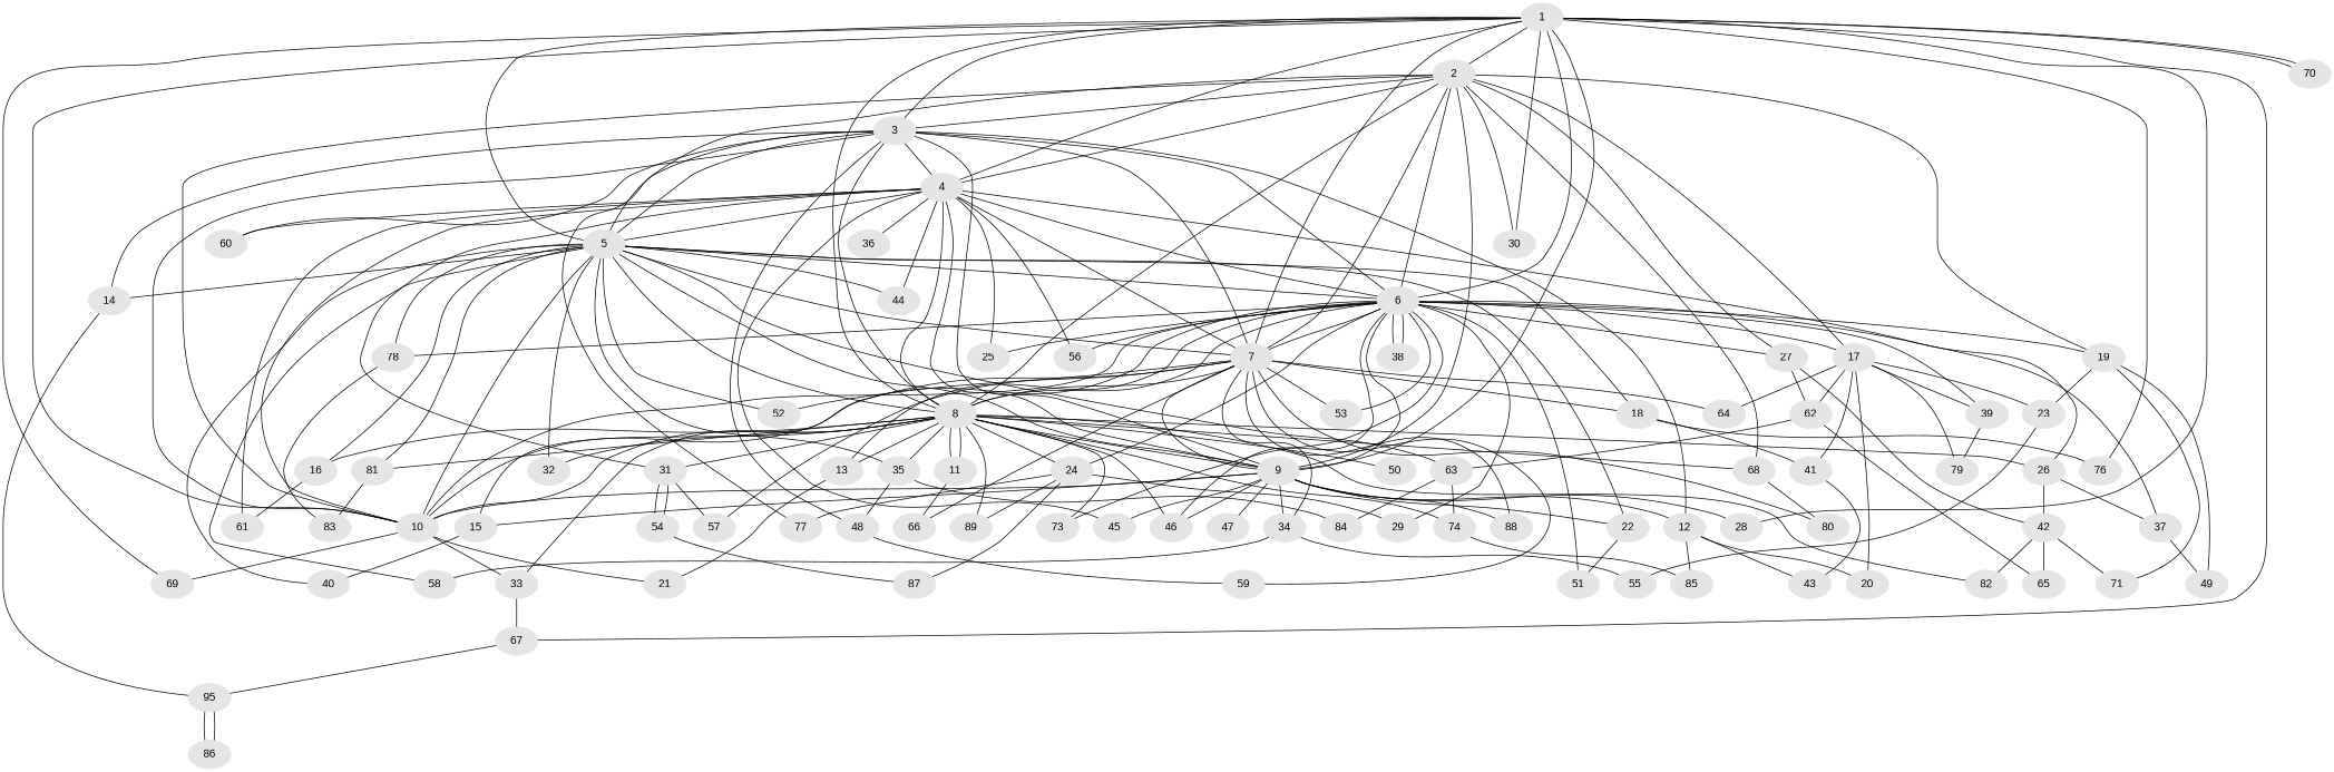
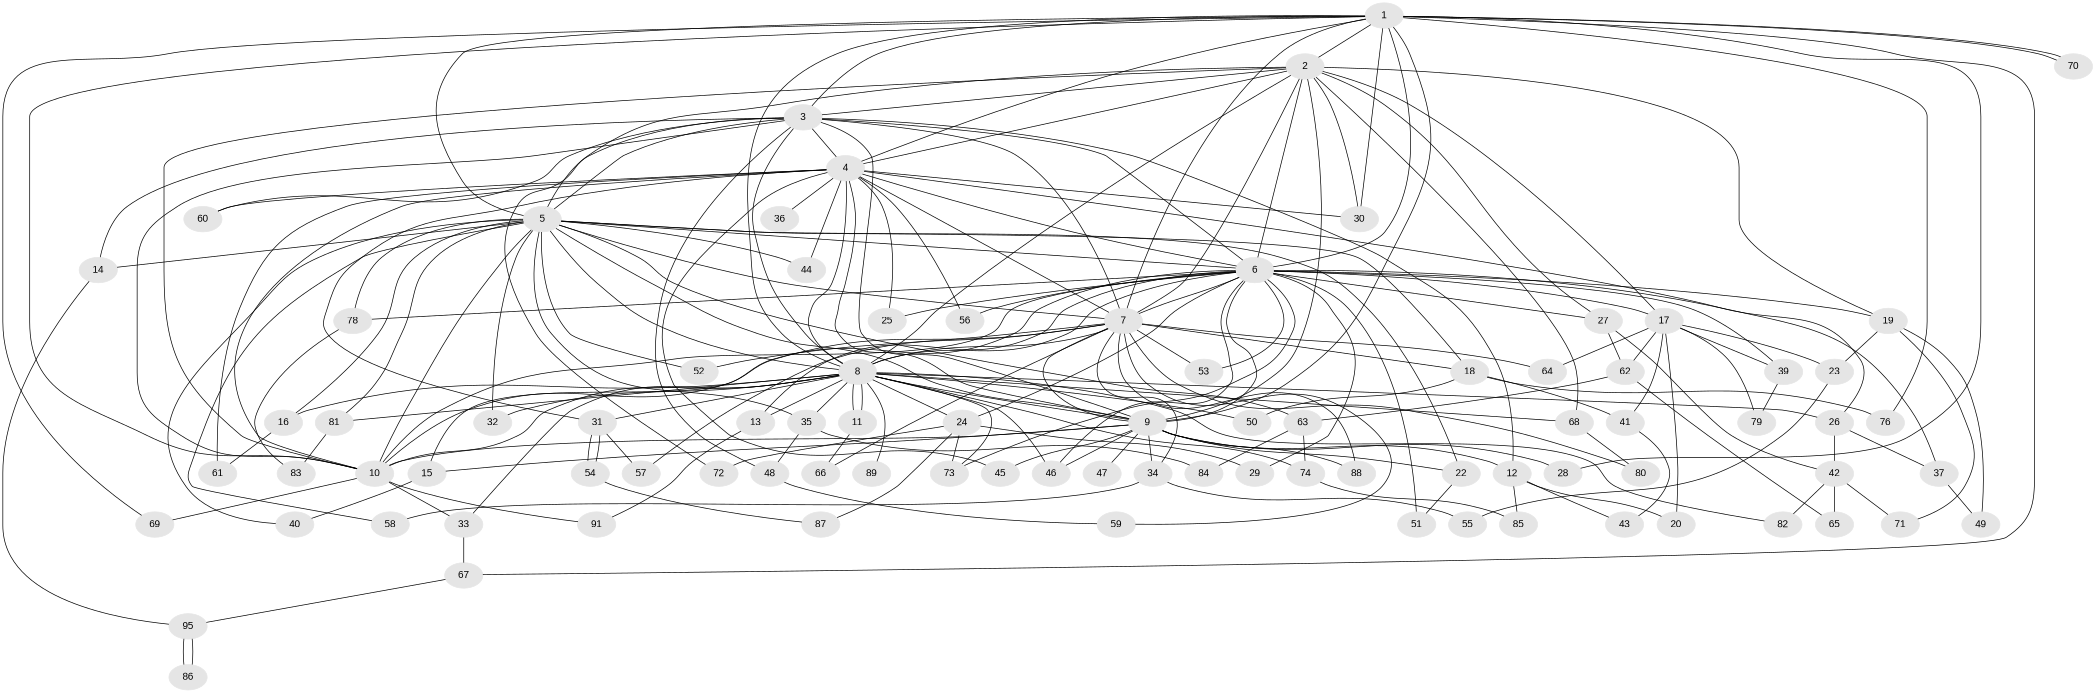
  graph {
    fontname="Liberation Sans"
    node [color=gray90 fontname="Liberation Sans" style=filled]
    edge [fontname="Liberation Sans"]
    1
    2
    3
    4
    5
    6
    7
    8
    9
    10
    28
    30
    67
    69
    70
    76
    17
    19
    27
    68
    12
    14
    48
    60
-   72 [label=77]
+   72
    25
    26
    31
    36
    44
    45
    56
    61
    16
    18
    22
    32
    35
    40
    52
    58
    63
    78
    81
    13
    15
    24
    29
    37
-   38
    39
    46
    51
    53
    73
    34
    57
    59
    64
    66
    80
    88
    11
    33
    50
    74
    82
    89
    47
-   21
+   21 [label=91]
    n71 [label=95]
    20
    23
    41
    62
    79
    49
    71
    42
    43
    85
    54
    84
    83
    87
    55
    86
    65
    1 -- 2
    1 -- 3
    1 -- 4
    1 -- 5
    1 -- 6
    1 -- 7
    1 -- 8
    1 -- 9
    1 -- 10
    1 -- 28
    1 -- 30
    1 -- 67
    1 -- 69
    1 -- 70
    1 -- 70
    1 -- 76
    2 -- 3
    2 -- 4
    2 -- 5
    2 -- 6
    2 -- 7
    2 -- 8
    2 -- 9
    2 -- 10
    2 -- 30
    2 -- 17
    2 -- 19
    2 -- 27
    2 -- 68
    3 -- 4
    3 -- 5
    3 -- 6
    3 -- 7
    3 -- 8
    3 -- 9
    3 -- 10
    3 -- 12
    3 -- 14
    3 -- 48
    3 -- 60
    3 -- 72
-   4 -- 5
+   4 -- 30
    4 -- 6
    4 -- 7
    4 -- 8
    4 -- 9
    4 -- 10
    4 -- 60
    4 -- 25
    4 -- 26
    4 -- 31
    4 -- 36
    4 -- 44
    4 -- 45
    4 -- 56
    4 -- 61
    5 -- 6
    5 -- 7
    5 -- 8
    5 -- 9
    5 -- 10
    5 -- 14
    5 -- 44
    5 -- 16
    5 -- 18
    5 -- 22
    5 -- 32
    5 -- 35
    5 -- 40
    5 -- 52
    5 -- 58
    5 -- 63
    5 -- 78
    5 -- 81
    6 -- 7
    6 -- 8
    6 -- 9
    6 -- 10
    6 -- 17
    6 -- 19
    6 -- 27
    6 -- 25
    6 -- 56
    6 -- 78
    6 -- 13
    6 -- 15
    6 -- 24
    6 -- 29
    6 -- 37
-   6 -- 38
-   6 -- 38
    6 -- 39
    6 -- 46
    6 -- 51
    6 -- 53
    6 -- 73
    7 -- 8
    7 -- 9
    7 -- 10
    7 -- 18
    7 -- 52
    7 -- 53
    7 -- 34
    7 -- 57
    7 -- 59
    7 -- 64
    7 -- 66
    7 -- 80
    7 -- 88
    8 -- 9
    8 -- 10
    8 -- 68
    8 -- 26
    8 -- 31
    8 -- 16
    8 -- 32
    8 -- 35
    8 -- 81
    8 -- 13
    8 -- 24
    8 -- 46
    8 -- 73
    8 -- 11
    8 -- 11
    8 -- 33
    8 -- 50
    8 -- 74
    8 -- 82
    8 -- 89
    9 -- 10
    9 -- 28
    9 -- 12
    9 -- 45
    9 -- 22
    9 -- 15
    9 -- 46
    9 -- 34
    9 -- 88
    9 -- 47
    10 -- 69
    10 -- 33
    10 -- 21
    67 -- n71
    17 -- 39
    17 -- 64
    17 -- 20
    17 -- 23
    17 -- 41
    17 -- 62
    17 -- 79
    19 -- 23
    19 -- 49
    19 -- 71
    27 -- 62
    27 -- 42
    68 -- 80
    12 -- 20
    12 -- 43
    12 -- 85
    14 -- n71
    48 -- 59
    26 -- 37
    26 -- 42
    31 -- 57
    31 -- 54
    31 -- 54
    16 -- 61
    18 -- 76
+   18 -- 50
    18 -- 41
    22 -- 51
    35 -- 48
    35 -- 84
    63 -- 74
    63 -- 84
    78 -- 83
    81 -- 83
    13 -- 21
    15 -- 40
    24 -- 72
    24 -- 29
-   24 -- 89
+   24 -- 73
    24 -- 87
    37 -- 49
    39 -- 79
    34 -- 58
    34 -- 55
    11 -- 66
    33 -- 67
    74 -- 85
    n71 -- 86
    n71 -- 86
    23 -- 55
    41 -- 43
    62 -- 63
    62 -- 65
    42 -- 82
    42 -- 71
    42 -- 65
    54 -- 87
  }
